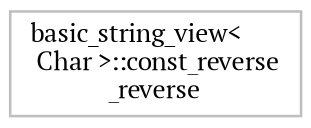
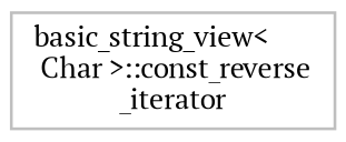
  digraph {
    rankdir=LR
    fontname="PT Serif"
-   n1 [color=grey75 fillcolor=white fontname="PT Serif" fontsize=10 height=0.2 label="basic_string_view\<\l Char \>::const_reverse\l_reverse" shape=record style=filled width=0.4]
+   n1 [color=grey75 fillcolor=white fontname="PT Serif" fontsize=10 height=0.2 label="basic_string_view\<\l Char \>::const_reverse\l_iterator" shape=record style=filled width=0.4]
  }
